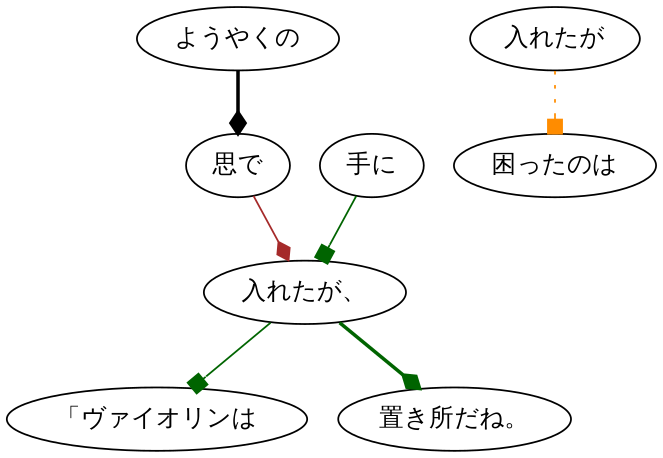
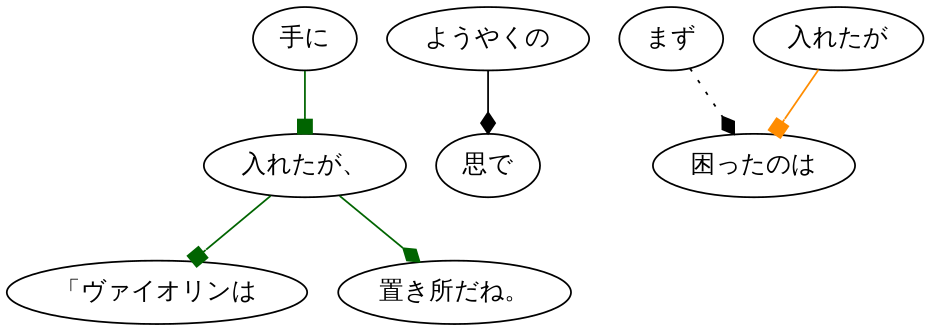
  digraph {
    fontname="Noto Sans"
    node [fontname="Noto Sans"]
    edge [arrowhead=diamond color=darkgreen fontname="Noto Sans" style=solid]
    n1 [label="「ヴァイオリンは"]
    n2 [label="入れたが、"]
    n3 [label="置き所だね。"]
    n4 [label="ようやくの"]
    n5 [label="思で"]
    n6 [label="手に"]
+   n7 [label="まず"]
    n8 [label="困ったのは"]
    n9 [label="入れたが"]
    n2 -> n1 [arrowhead=box]
-   n2 -> n3 [style=bold]
-   n4 -> n5 [color=black style=bold]
-   n5 -> n2 [color=brown]
+   n2 -> n3
+   n4 -> n5 [color=black]
    n6 -> n2 [arrowhead=box]
-   n9 -> n8 [arrowhead=box color=darkorange style=dotted]
+   n7 -> n8 [color=black style=dotted]
+   n9 -> n8 [arrowhead=box color=darkorange]
  }
